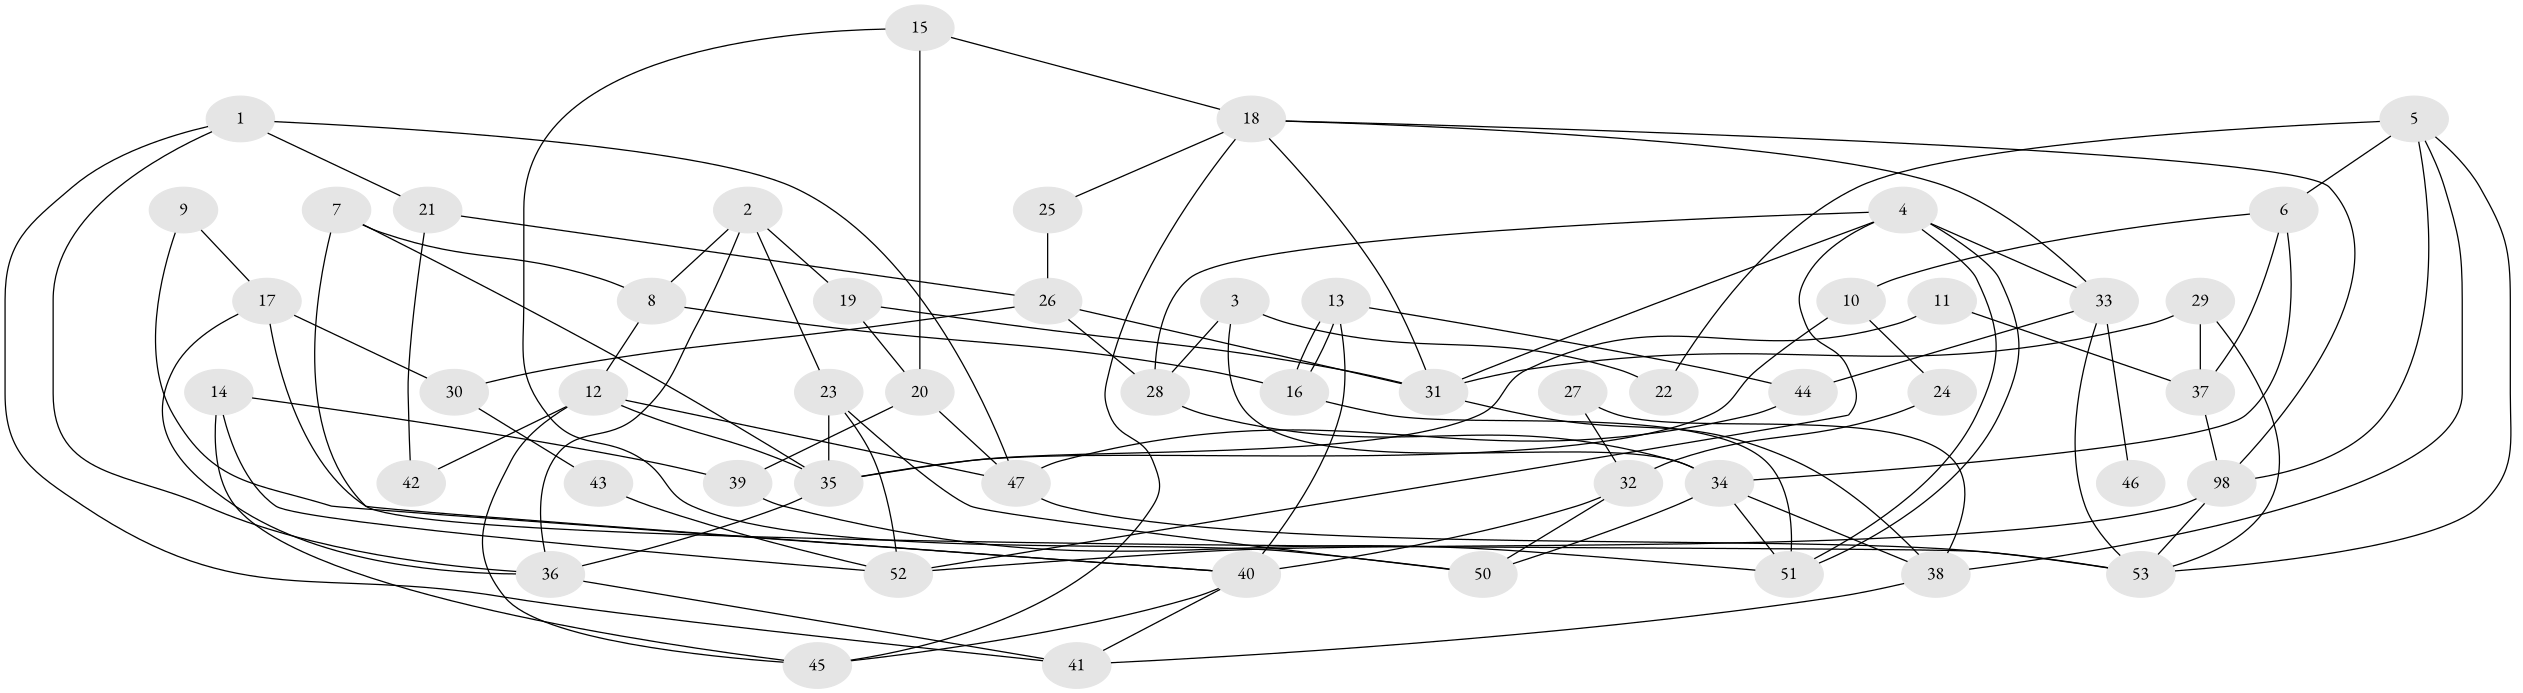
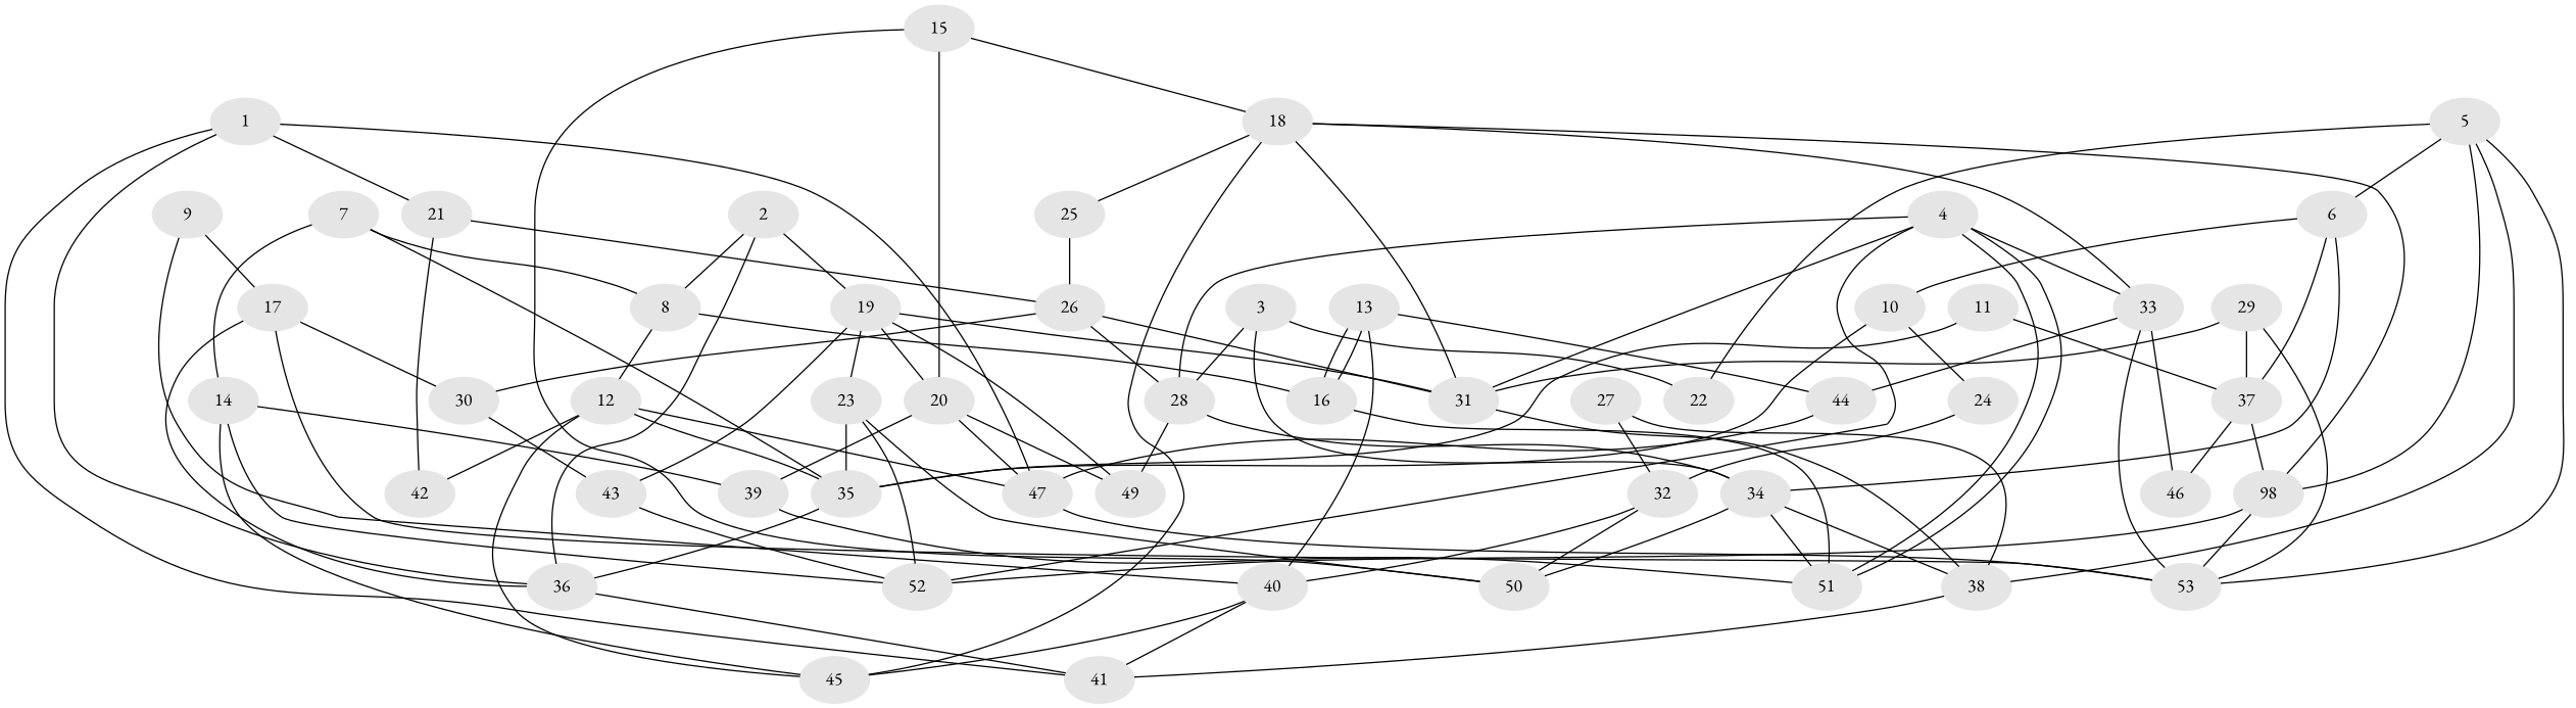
  graph {
    fontname="EB Garamond"
    node [color=gray90 fontname="EB Garamond" style=filled]
    edge [fontname="EB Garamond"]
    1
    21
    36
    41
    47
    42
    26
    53
    2
    8
    19
    12
    16
    43
    31
    20
    23
+   49
    3
    22
    28
    34
    52
    4
    33
    51
    38
    44
    46
    5
    6
    n32 [label=98]
    10
    37
    35
    24
    50
    7
    40
    45
    9
    17
    30
    32
    11
    13
    14
    39
    15
    18
    25
    27
    29
    1 -- 21
    1 -- 36
    1 -- 41
    1 -- 47
    21 -- 42
    21 -- 26
    36 -- 41
    47 -- 53
    26 -- 31
    26 -- 28
    26 -- 30
    2 -- 36
    2 -- 8
    2 -- 19
    8 -- 12
    8 -- 16
+   19 -- 43
    19 -- 31
    19 -- 20
-   2 -- 23
+   19 -- 23
+   19 -- 49
    12 -- 47
    12 -- 42
    12 -- 35
    12 -- 45
    16 -- 51
    43 -- 52
    31 -- 38
    20 -- 47
+   20 -- 49
    20 -- 39
    23 -- 52
    23 -- 35
    23 -- 50
    3 -- 22
    3 -- 28
    3 -- 34
+   28 -- 49
    28 -- 34
    34 -- 51
    34 -- 38
    34 -- 50
    4 -- 31
    4 -- 28
    4 -- 52
    4 -- 33
    4 -- 51
    4 -- 51
    33 -- 53
    33 -- 44
    33 -- 46
    38 -- 41
    44 -- 47
    5 -- 53
    5 -- 22
    5 -- 38
    5 -- 6
    5 -- n32
    6 -- 34
    6 -- 10
    6 -- 37
    n32 -- 53
    n32 -- 52
    10 -- 35
    10 -- 24
+   37 -- 46
    37 -- n32
    35 -- 36
    24 -- 32
    7 -- 8
    7 -- 35
-   7 -- 40
+   7 -- 14
    40 -- 41
    40 -- 45
    9 -- 40
    9 -- 17
    17 -- 36
    17 -- 53
    17 -- 30
    30 -- 43
    32 -- 50
    32 -- 40
    11 -- 37
    11 -- 35
    13 -- 16
    13 -- 16
    13 -- 44
    13 -- 40
    14 -- 52
    14 -- 45
    14 -- 39
    39 -- 51
    15 -- 20
    15 -- 50
    15 -- 18
    18 -- 31
    18 -- 33
    18 -- n32
    18 -- 45
    18 -- 25
    25 -- 26
    27 -- 38
    27 -- 32
    29 -- 53
    29 -- 31
    29 -- 37
  }
